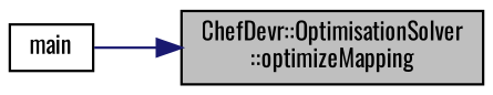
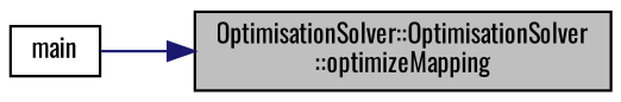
  digraph {
    rankdir=RL
    fontname=Oswald
    node [color=black fontname=Oswald fontsize=10 shape=record style=filled]
-   n1 [fillcolor=grey75 fontcolor=black height=0.2 label="ChefDevr::OptimisationSolver\l::optimizeMapping" width=0.4]
+   n1 [fillcolor=grey75 fontcolor=black height=0.2 label="OptimisationSolver::OptimisationSolver\l::optimizeMapping" width=0.4]
    n2 [fillcolor=white height=0.2 label=main width=0.4]
    n1 -> n2 [color=midnightblue dir=back fontname=Oswald fontsize=10 labelfontname=FreeSans labelfontsize=10 style=solid]
  }
